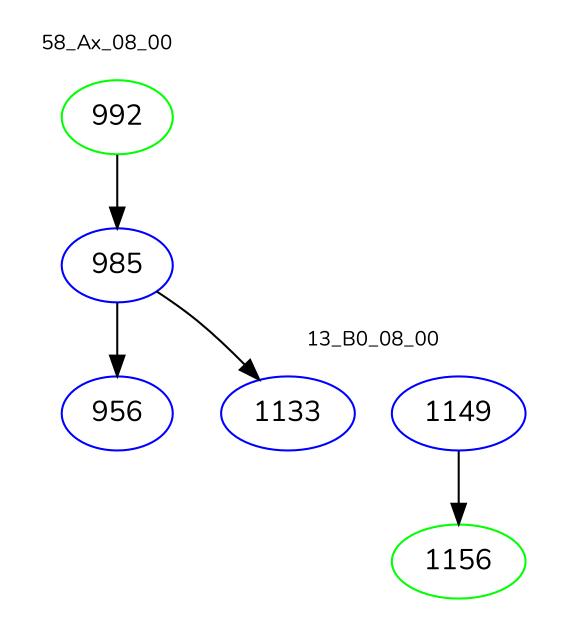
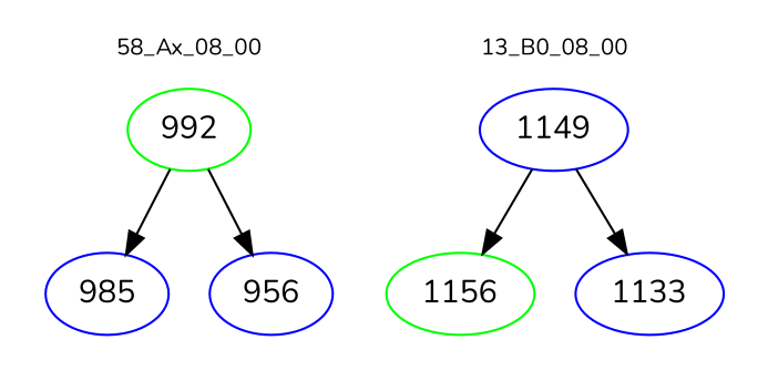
  digraph {
    fontname=Nunito
    node [color=blue fontname=Nunito]
    edge [color=black fontname=Nunito]
    n1 [color=green label=992]
    n2 [label=985]
    n3 [label=956]
    n4 [color=green label=1156]
    n5 [label=1149]
    n6 [label=1133]
    subgraph cluster_1 {
      color=white
      fontsize=10
      label="58_Ax_08_00"
      n1
      n2
      n3
    }
    subgraph cluster_2 {
      color=white
      fontsize=10
      label="13_B0_08_00"
      n4
      n5
      n6
    }
    n1 -> n2
-   n2 -> n3
+   n1 -> n3
    n5 -> n4
-   n2 -> n6
+   n5 -> n6
  }
